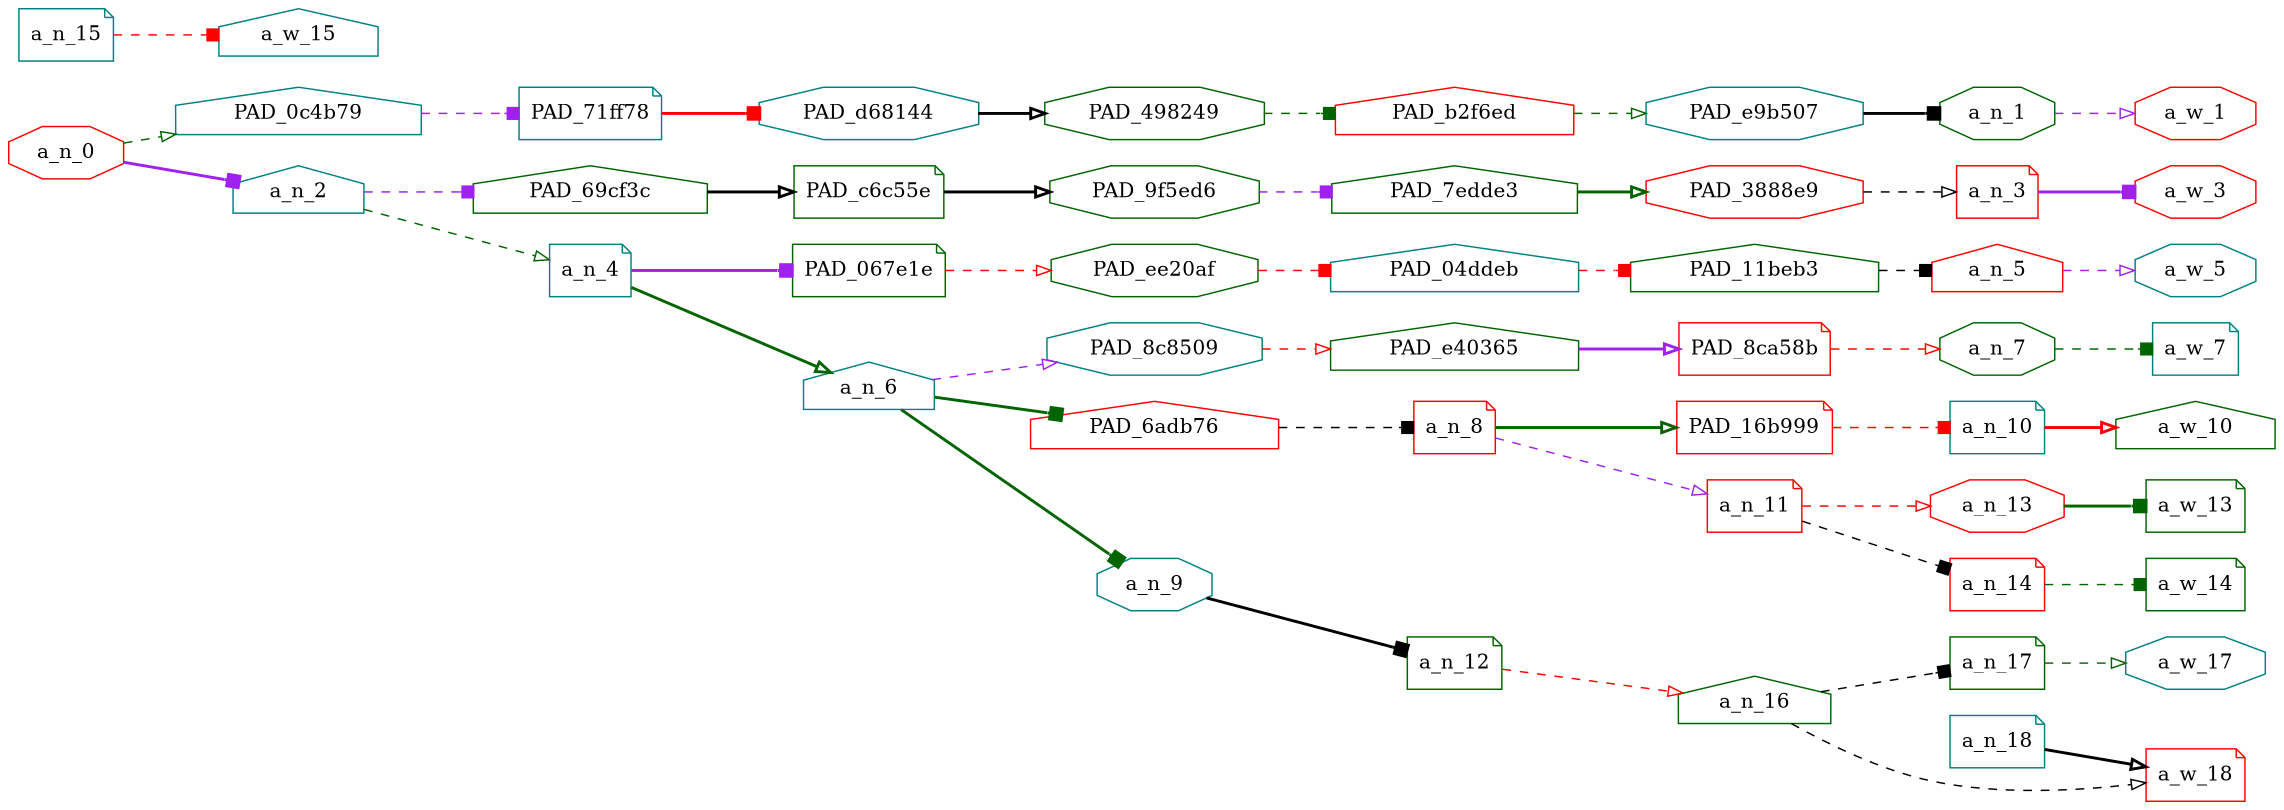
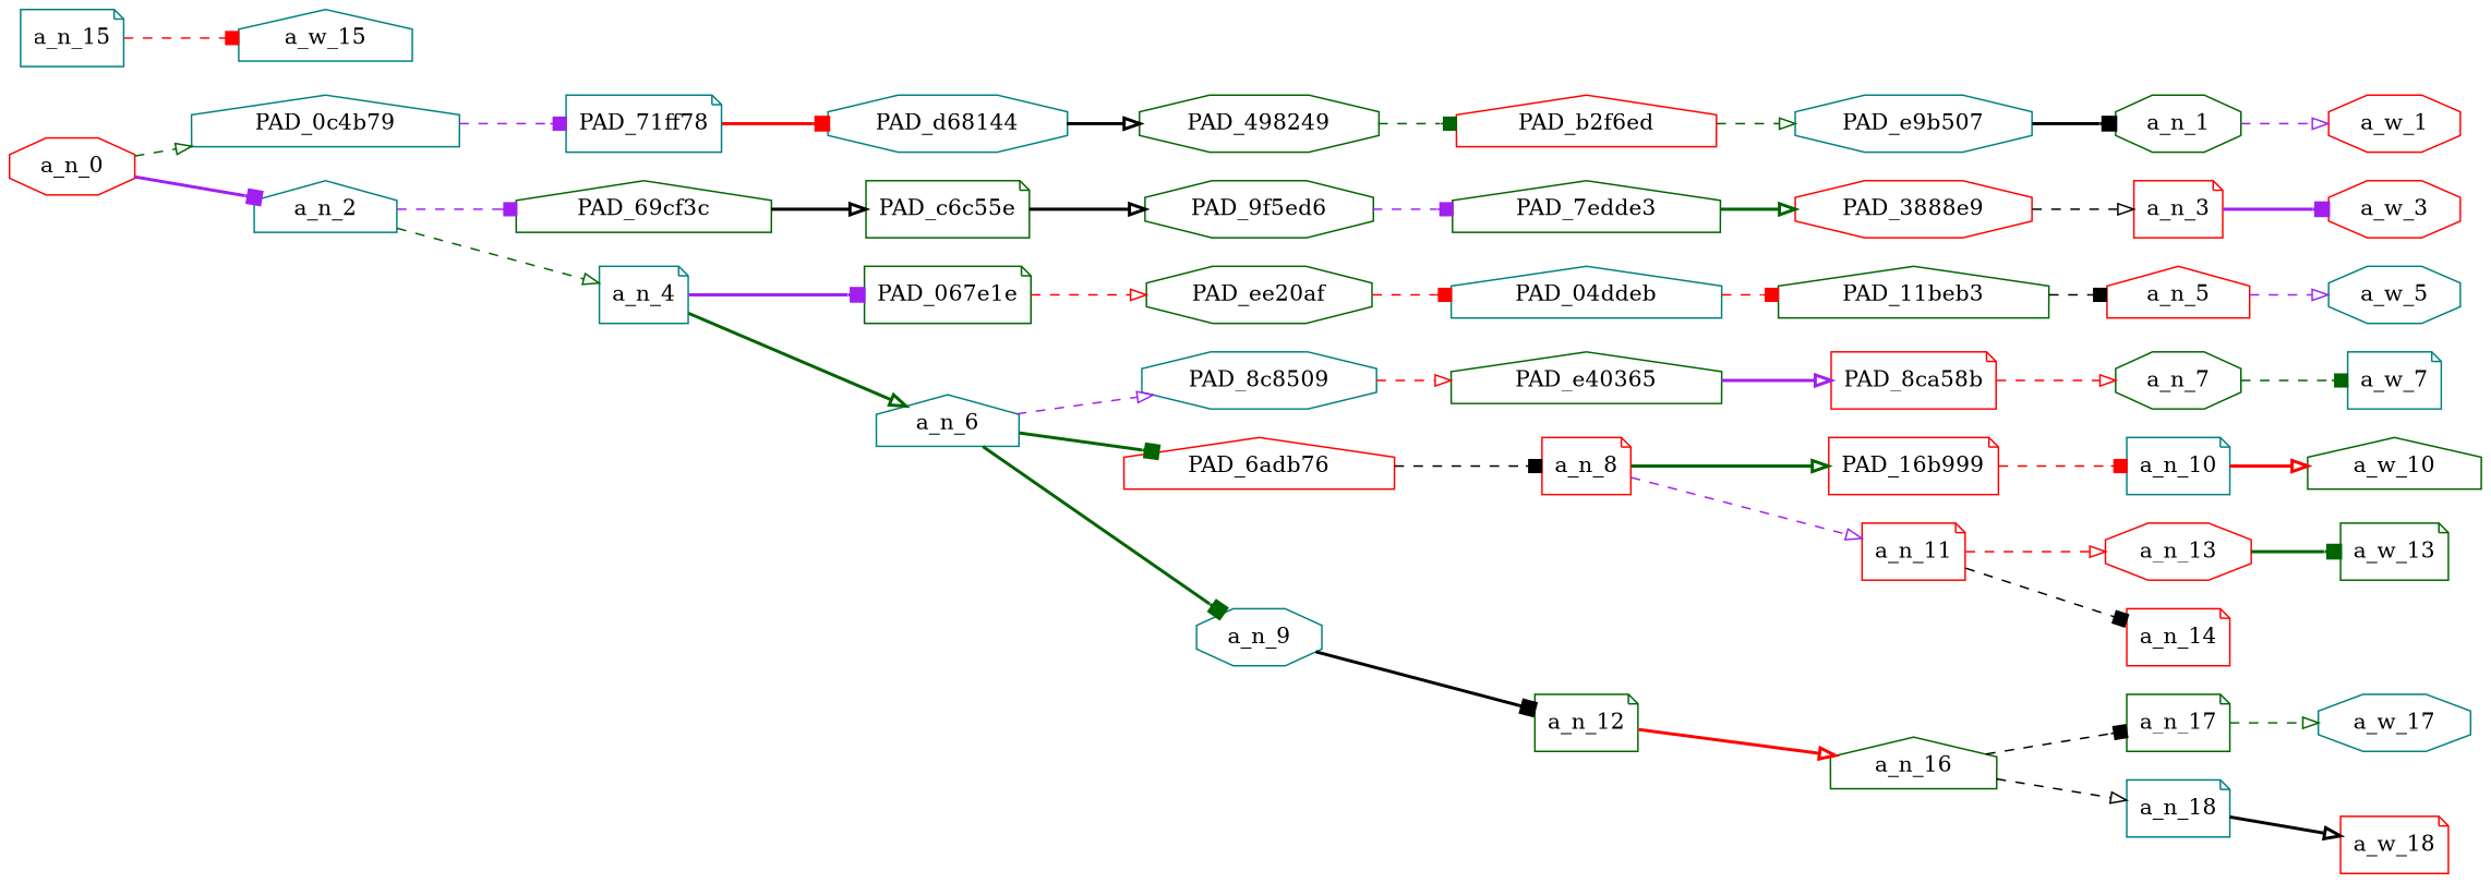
  strict digraph {
    rankdir=LR
    node [color=teal div_dir=1 index=0 level=1 shape=note text_span="[0]" value=0.07769617]
    edge [arrowhead=onormal color=darkgreen style=dashed]
    a_n_0 [color=red level=8 shape=octagon text_span="[0, 1, 2, 3, 4, 5, 6, 7, 8, 9]" value=1.00000002]
    PAD_0c4b79 [level=7 shape=house]
    a_n_2 [index=1 level=7 shape=house text_span="[1, 2, 3, 4, 5, 6, 7, 8, 9]" value=0.92145489]
    PAD_71ff78 [level=6]
    PAD_69cf3c [color=darkgreen index=1 level=6 shape=house text_span="[1]" value=0.15230592]
    a_n_4 [index=2 level=6 text_span="[2, 3, 4, 5, 6, 7, 8, 9]" value=0.76830458]
    PAD_d68144 [level=5 shape=octagon]
    PAD_c6c55e [color=darkgreen index=1 level=5 text_span="[1]" value=0.15230592]
    PAD_067e1e [color=darkgreen index=2 level=5 text_span="[2]" value=0.06316276]
    a_n_6 [index=3 level=5 shape=house text_span="[3, 4, 5, 6, 7, 8, 9]" value=0.70454898]
    PAD_498249 [color=darkgreen level=4 shape=octagon]
    PAD_b2f6ed [color=red level=3 shape=house]
    PAD_e9b507 [level=2 shape=octagon]
    a_n_1 [color=darkgreen shape=octagon]
    a_w_1 [color=red div_dir=0 level=0 shape=octagon value=why]
    PAD_9f5ed6 [color=darkgreen index=1 level=4 shape=octagon text_span="[1]" value=0.15230592]
    PAD_ee20af [color=darkgreen index=2 level=4 shape=octagon text_span="[2]" value=0.06316276]
    PAD_8c8509 [index=3 level=4 shape=octagon text_span="[3]" value=0.11528473]
    PAD_6adb76 [color=red index=4 level=4 shape=house text_span="[4, 5, 6]" value=0.15089828]
    a_n_9 [index=5 level=4 shape=octagon text_span="[7, 8, 9]" value=0.43776927]
    PAD_7edde3 [color=darkgreen index=1 level=3 shape=house text_span="[1]" value=0.15230592]
    PAD_3888e9 [color=red index=1 level=2 shape=octagon text_span="[1]" value=0.15230592]
    a_n_3 [color=red index=1 text_span="[1]" value=0.15230592]
    a_w_3 [color=red div_dir=0 index=1 level=0 shape=octagon text_span="[1]" value=jews]
    PAD_04ddeb [index=2 level=3 shape=house text_span="[2]" value=0.06316276]
    PAD_e40365 [color=darkgreen index=3 level=3 shape=house text_span="[3]" value=0.11528473]
    a_n_8 [color=red index=4 level=3 text_span="[4, 5, 6]" value=0.15089828]
    a_n_12 [color=darkgreen index=5 level=3 text_span="[7, 8, 9]" value=0.43730074]
    PAD_11beb3 [color=darkgreen index=2 level=2 shape=house text_span="[2]" value=0.06316276]
    a_n_5 [color=red index=2 shape=house text_span="[2]" value=0.06316276]
    a_w_5 [div_dir=0 index=2 level=0 shape=octagon text_span="[2]" value=are]
    PAD_8ca58b [color=red index=3 level=2 text_span="[3]" value=0.11528473]
    PAD_16b999 [color=red div_dir=-1 index=4 level=2 text_span="[4]" value=0.03746331]
    a_n_11 [color=red index=5 level=2 text_span="[5, 6]" value=0.11321569]
    a_n_16 [color=darkgreen index=7 level=2 shape=house text_span="[8, 9]" value=0.30786578]
    a_n_7 [color=darkgreen index=3 shape=octagon text_span="[3]" value=0.11528473]
    a_w_7 [div_dir=0 index=3 level=0 text_span="[3]" value=profiting]
    a_n_10 [div_dir=-1 index=4 text_span="[4]" value=0.03746331]
    a_n_13 [color=red index=5 shape=octagon text_span="[5]" value=0.03922578]
    a_n_14 [color=red index=6 text_span="[6]" value=0.07371911]
    a_w_10 [color=darkgreen div_dir=0 index=4 level=0 shape=house text_span="[4]" value=from]
    a_w_13 [color=darkgreen div_dir=0 index=5 level=0 text_span="[5]" value=the]
-   a_w_14 [color=darkgreen div_dir=0 index=6 level=0 text_span="[6]" value=us]
    a_n_17 [color=darkgreen index=8 text_span="[8]" value=0.20592988]
    a_n_18 [index=9 text_span="[9]" value=0.10148195]
    a_n_15 [index=7 text_span="[7]" value=0.12896643]
    a_w_15 [div_dir=0 index=7 level=0 shape=house text_span="[7]" value=importing]
    a_w_17 [div_dir=0 index=8 level=0 shape=octagon text_span="[8]" value=moslem]
    a_w_18 [color=red div_dir=0 index=9 level=0 text_span="[9]" value=refugees]
    a_n_0 -> PAD_0c4b79
    a_n_0 -> a_n_2 [arrowhead=box color=purple style=bold]
    PAD_0c4b79 -> PAD_71ff78 [arrowhead=box color=purple]
    a_n_2 -> PAD_69cf3c [arrowhead=box color=purple]
    a_n_2 -> a_n_4
    PAD_71ff78 -> PAD_d68144 [arrowhead=box color=red style=bold]
    PAD_69cf3c -> PAD_c6c55e [color=black style=bold]
    a_n_4 -> PAD_067e1e [arrowhead=box color=purple style=bold]
    a_n_4 -> a_n_6 [style=bold]
    PAD_d68144 -> PAD_498249 [color=black style=bold]
    PAD_c6c55e -> PAD_9f5ed6 [color=black style=bold]
    PAD_067e1e -> PAD_ee20af [color=red]
    a_n_6 -> PAD_8c8509 [color=purple]
    a_n_6 -> PAD_6adb76 [arrowhead=box style=bold]
    a_n_6 -> a_n_9 [arrowhead=box style=bold]
    PAD_498249 -> PAD_b2f6ed [arrowhead=box]
    PAD_b2f6ed -> PAD_e9b507
    PAD_e9b507 -> a_n_1 [arrowhead=box color=black style=bold]
    a_n_1 -> a_w_1 [color=purple]
    PAD_9f5ed6 -> PAD_7edde3 [arrowhead=box color=purple]
    PAD_ee20af -> PAD_04ddeb [arrowhead=box color=red]
    PAD_8c8509 -> PAD_e40365 [color=red]
    PAD_6adb76 -> a_n_8 [arrowhead=box color=black]
    a_n_9 -> a_n_12 [arrowhead=box color=black style=bold]
    PAD_7edde3 -> PAD_3888e9 [style=bold]
    PAD_3888e9 -> a_n_3 [color=black]
    a_n_3 -> a_w_3 [arrowhead=box color=purple style=bold]
    PAD_04ddeb -> PAD_11beb3 [arrowhead=box color=red]
    PAD_e40365 -> PAD_8ca58b [color=purple style=bold]
    a_n_8 -> PAD_16b999 [style=bold]
    a_n_8 -> a_n_11 [color=purple]
-   a_n_12 -> a_n_16 [color=red]
+   a_n_12 -> a_n_16 [color=red style=bold]
    PAD_11beb3 -> a_n_5 [arrowhead=box color=black]
    a_n_5 -> a_w_5 [color=purple]
    PAD_8ca58b -> a_n_7 [color=red]
    PAD_16b999 -> a_n_10 [arrowhead=box color=red]
    a_n_11 -> a_n_13 [color=red]
    a_n_11 -> a_n_14 [arrowhead=box color=black]
    a_n_16 -> a_n_17 [arrowhead=box color=black]
-   a_n_16 -> a_w_18 [color=black]
+   a_n_16 -> a_n_18 [color=black]
    a_n_7 -> a_w_7 [arrowhead=box]
    a_n_10 -> a_w_10 [color=red style=bold]
    a_n_13 -> a_w_13 [arrowhead=box style=bold]
-   a_n_14 -> a_w_14 [arrowhead=box]
    a_n_17 -> a_w_17
    a_n_18 -> a_w_18 [color=black style=bold]
    a_n_15 -> a_w_15 [arrowhead=box color=red]
  }
